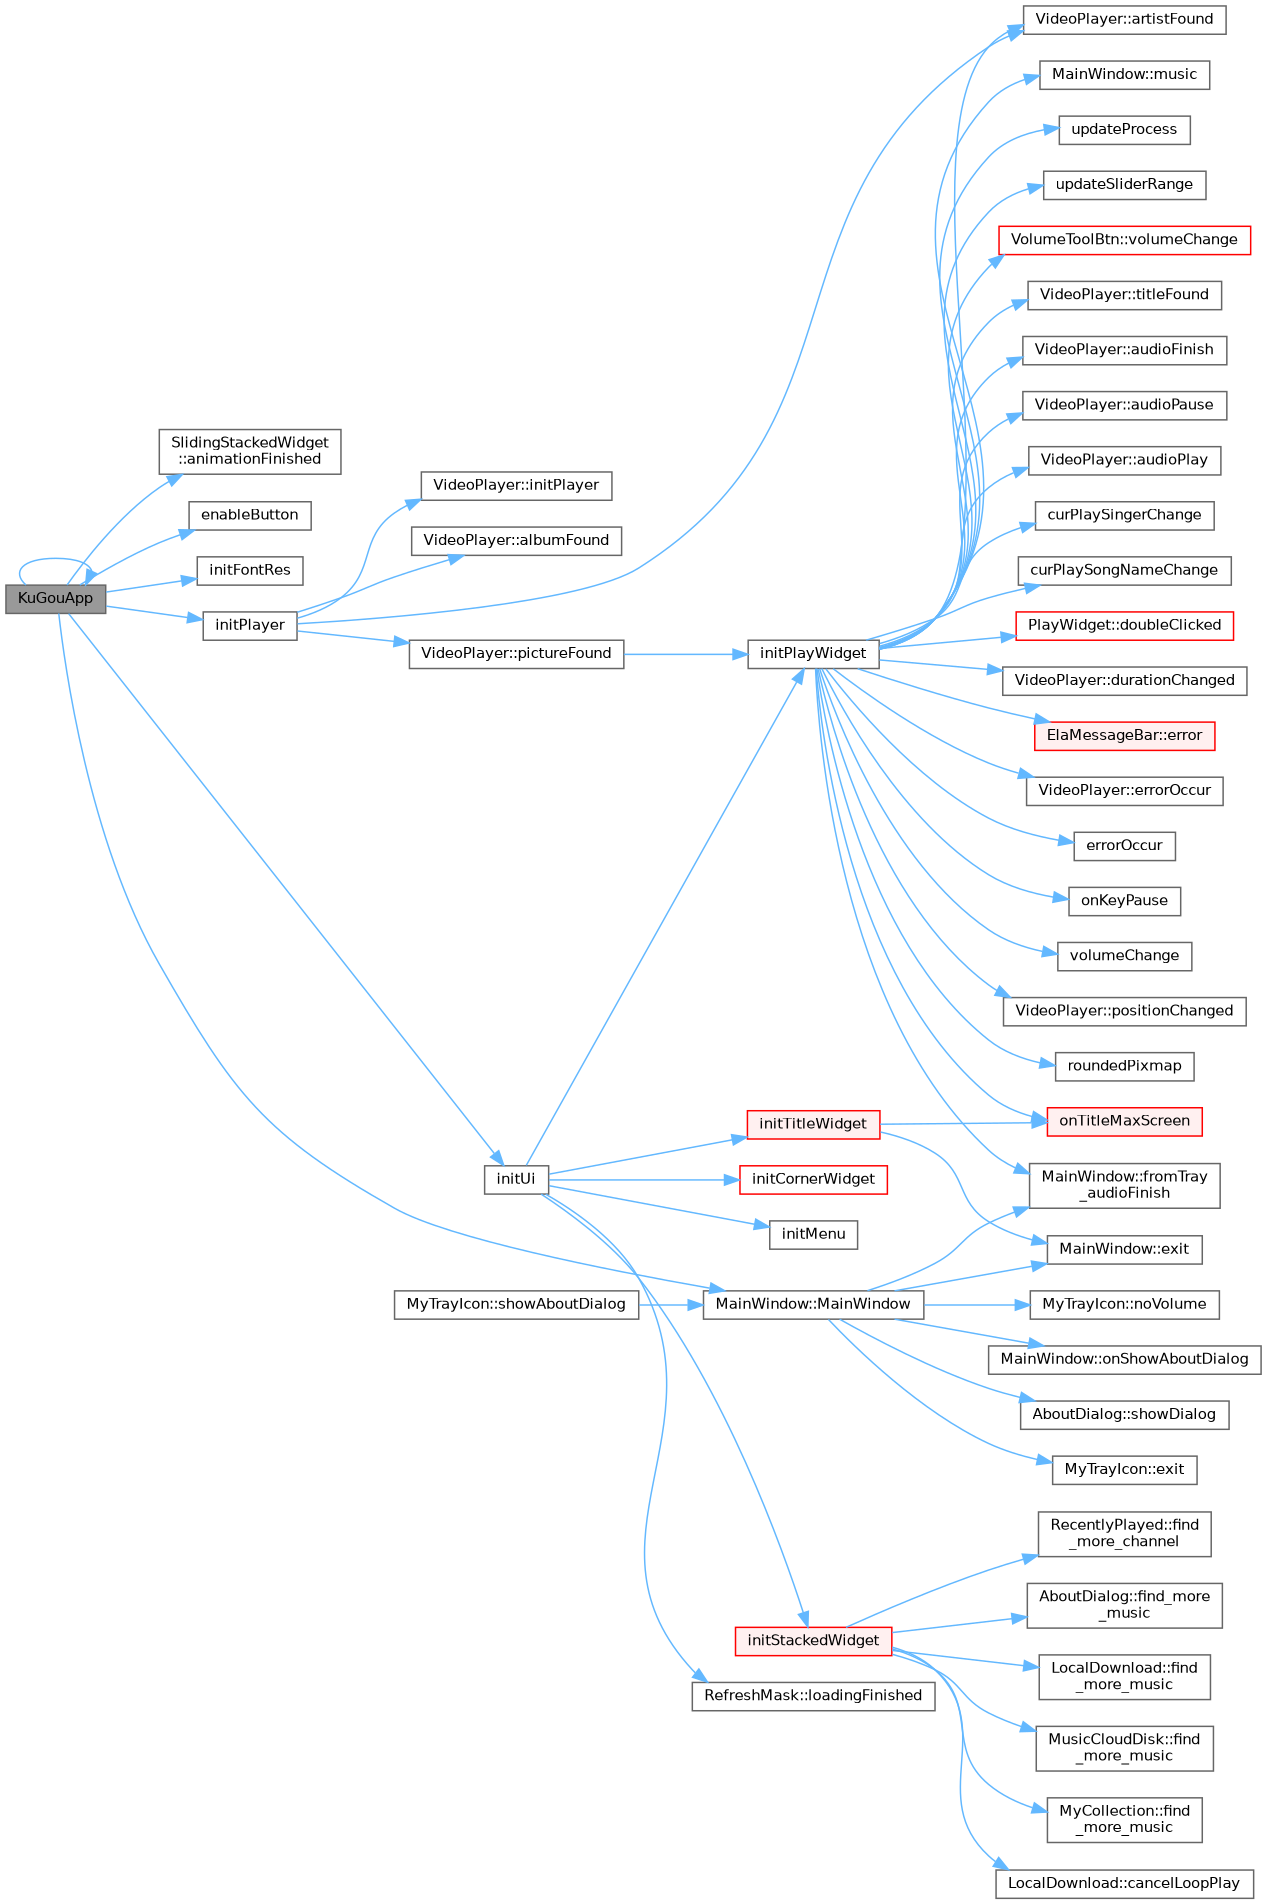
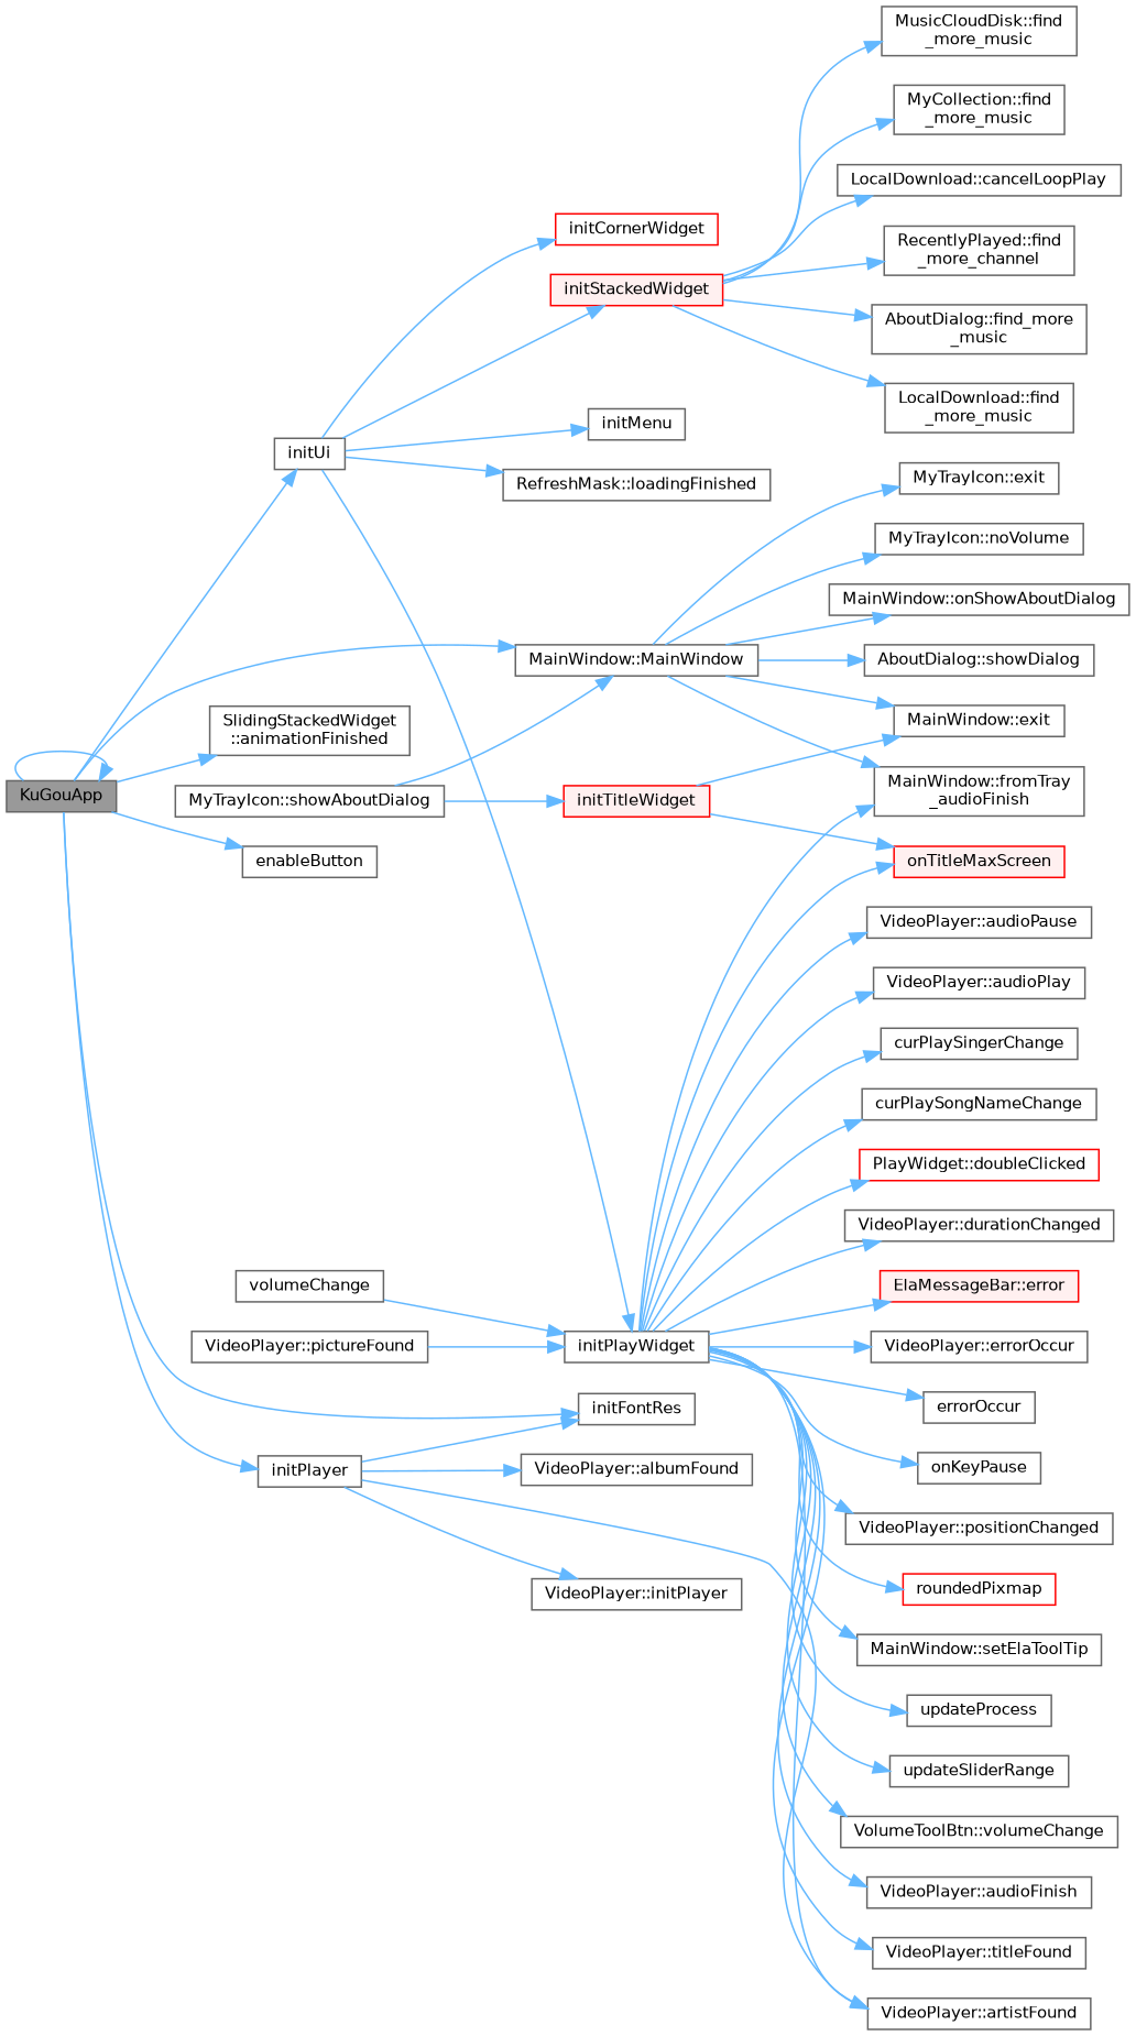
  digraph {
    rankdir=LR
    node [color=grey40 fillcolor=white fontname=Helvetica fontsize=10 shape=box style=filled]
    edge [color=steelblue1 fontname=Helvetica fontsize=10 labelfontname=Helvetica labelfontsize=10 style=solid]
    n1 [color=gray40 fillcolor=grey60 fontcolor=black height=0.2 label=KuGouApp width=0.4]
    n2 [height=0.2 label="SlidingStackedWidget\l::animationFinished" width=0.4]
    n3 [height=0.2 label=enableButton width=0.4]
    n4 [height=0.2 label=initFontRes width=0.4]
    n5 [height=0.2 label=initPlayer width=0.4]
    n6 [height=0.2 label=initUi width=0.4]
    n7 [height=0.2 label="MainWindow::MainWindow" width=0.4]
    n8 [height=0.2 label="VideoPlayer::albumFound" width=0.4]
    n9 [height=0.2 label="VideoPlayer::artistFound" width=0.4]
    n10 [height=0.2 label="VideoPlayer::initPlayer" width=0.4]
    n11 [height=0.2 label="VideoPlayer::pictureFound" width=0.4]
    n12 [color=red height=0.2 label=initCornerWidget width=0.4]
    n13 [height=0.2 label=initMenu width=0.4]
    n14 [height=0.2 label=initPlayWidget width=0.4]
    n15 [color=red fillcolor="#FFF0F0" height=0.2 label=initStackedWidget width=0.4]
    n16 [color=red fillcolor="#FFF0F0" height=0.2 label=initTitleWidget width=0.4]
    n17 [height=0.2 label="RefreshMask::loadingFinished" width=0.4]
    n18 [height=0.2 label="MainWindow::fromTray\l_audioFinish" width=0.4]
    n19 [height=0.2 label="MainWindow::exit" width=0.4]
    n20 [height=0.2 label="MyTrayIcon::exit" width=0.4]
    n21 [height=0.2 label="MyTrayIcon::noVolume" width=0.4]
    n22 [height=0.2 label="MainWindow::onShowAboutDialog" width=0.4]
    n23 [height=0.2 label="AboutDialog::showDialog" width=0.4]
    n24 [height=0.2 label="VideoPlayer::titleFound" width=0.4]
    n25 [height=0.2 label="VideoPlayer::audioFinish" width=0.4]
    n26 [height=0.2 label="VideoPlayer::audioPause" width=0.4]
    n27 [height=0.2 label="VideoPlayer::audioPlay" width=0.4]
    n28 [height=0.2 label=curPlaySingerChange width=0.4]
    n29 [height=0.2 label=curPlaySongNameChange width=0.4]
    n30 [color=red height=0.2 label="PlayWidget::doubleClicked" width=0.4]
    n31 [height=0.2 label="VideoPlayer::durationChanged" width=0.4]
    n32 [color=red fillcolor="#FFF0F0" height=0.2 label="ElaMessageBar::error" width=0.4]
    n33 [height=0.2 label="VideoPlayer::errorOccur" width=0.4]
    n34 [height=0.2 label=errorOccur width=0.4]
    n35 [height=0.2 label=onKeyPause width=0.4]
    n36 [height=0.2 label=volumeChange width=0.4]
    n37 [color=red fillcolor="#FFF0F0" height=0.2 label=onTitleMaxScreen width=0.4]
    n38 [height=0.2 label="VideoPlayer::positionChanged" width=0.4]
-   n39 [height=0.2 label=roundedPixmap width=0.4]
-   n40 [height=0.2 label="MainWindow::music" width=0.4]
+   n39 [color=red height=0.2 label=roundedPixmap width=0.4]
+   n40 [height=0.2 label="MainWindow::setElaToolTip" width=0.4]
    n41 [height=0.2 label=updateProcess width=0.4]
    n42 [height=0.2 label=updateSliderRange width=0.4]
-   n43 [color=red height=0.2 label="VolumeToolBtn::volumeChange" width=0.4]
+   n43 [height=0.2 label="VolumeToolBtn::volumeChange" width=0.4]
    n44 [height=0.2 label="LocalDownload::cancelLoopPlay" width=0.4]
    n45 [height=0.2 label="RecentlyPlayed::find\l_more_channel" width=0.4]
    n46 [height=0.2 label="AboutDialog::find_more\l_music" width=0.4]
    n47 [height=0.2 label="LocalDownload::find\l_more_music" width=0.4]
    n48 [height=0.2 label="MusicCloudDisk::find\l_more_music" width=0.4]
    n49 [height=0.2 label="MyCollection::find\l_more_music" width=0.4]
    n50 [height=0.2 label="MyTrayIcon::showAboutDialog" width=0.4]
    n1 -> n1
    n1 -> n2
    n1 -> n3
    n1 -> n4
    n1 -> n5
    n1 -> n6
    n1 -> n7
    n5 -> n8
    n5 -> n9
    n5 -> n10
-   n5 -> n11
+   n5 -> n4
    n6 -> n12
    n6 -> n13
    n6 -> n14
    n6 -> n15
-   n6 -> n16
+   n50 -> n16
    n6 -> n17
    n7 -> n18
    n7 -> n19
    n7 -> n20
    n7 -> n21
    n7 -> n22
    n7 -> n23
    n11 -> n14
    n14 -> n9
    n14 -> n18
    n14 -> n24
    n14 -> n25
    n14 -> n26
    n14 -> n27
    n14 -> n28
    n14 -> n29
    n14 -> n30
    n14 -> n31
    n14 -> n32
    n14 -> n33
    n14 -> n34
    n14 -> n35
-   n14 -> n36
+   n36 -> n14
    n14 -> n37
    n14 -> n38
    n14 -> n39
    n14 -> n40
    n14 -> n41
    n14 -> n42
    n14 -> n43
    n15 -> n44
    n15 -> n45
    n15 -> n46
    n15 -> n47
    n15 -> n48
    n15 -> n49
    n16 -> n19
    n16 -> n37
    n50 -> n7
  }
